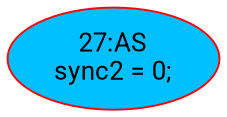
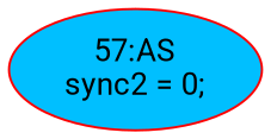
  strict digraph {
    fontname=Roboto
-   n1 [ast="<pyverilog.vparser.ast.Assign object at 0x7f4415e114d0>" def_var="['sync2']" fillcolor=deepskyblue label="27:AS\nsync2 = 0;" statements="[]" style=filled typ=Assign use_var="[]" color=red fontname=Roboto]
+   n1 [ast="<pyverilog.vparser.ast.Assign object at 0x7f4415e114d0>" def_var="['sync2']" fillcolor=deepskyblue label="57:AS\nsync2 = 0;" statements="[]" style=filled typ=Assign use_var="[]" color=red fontname=Roboto]
  }
